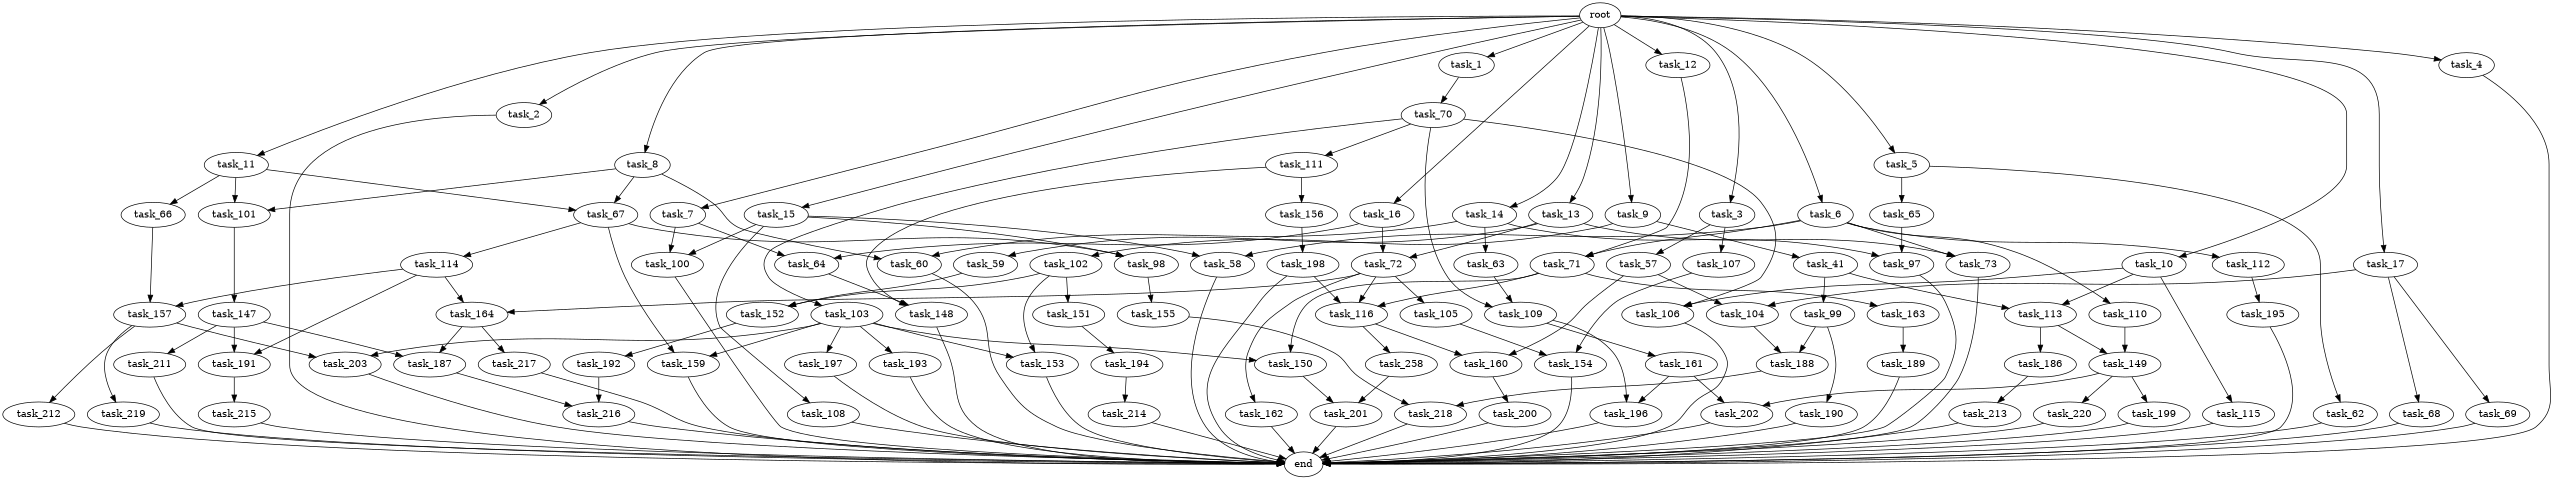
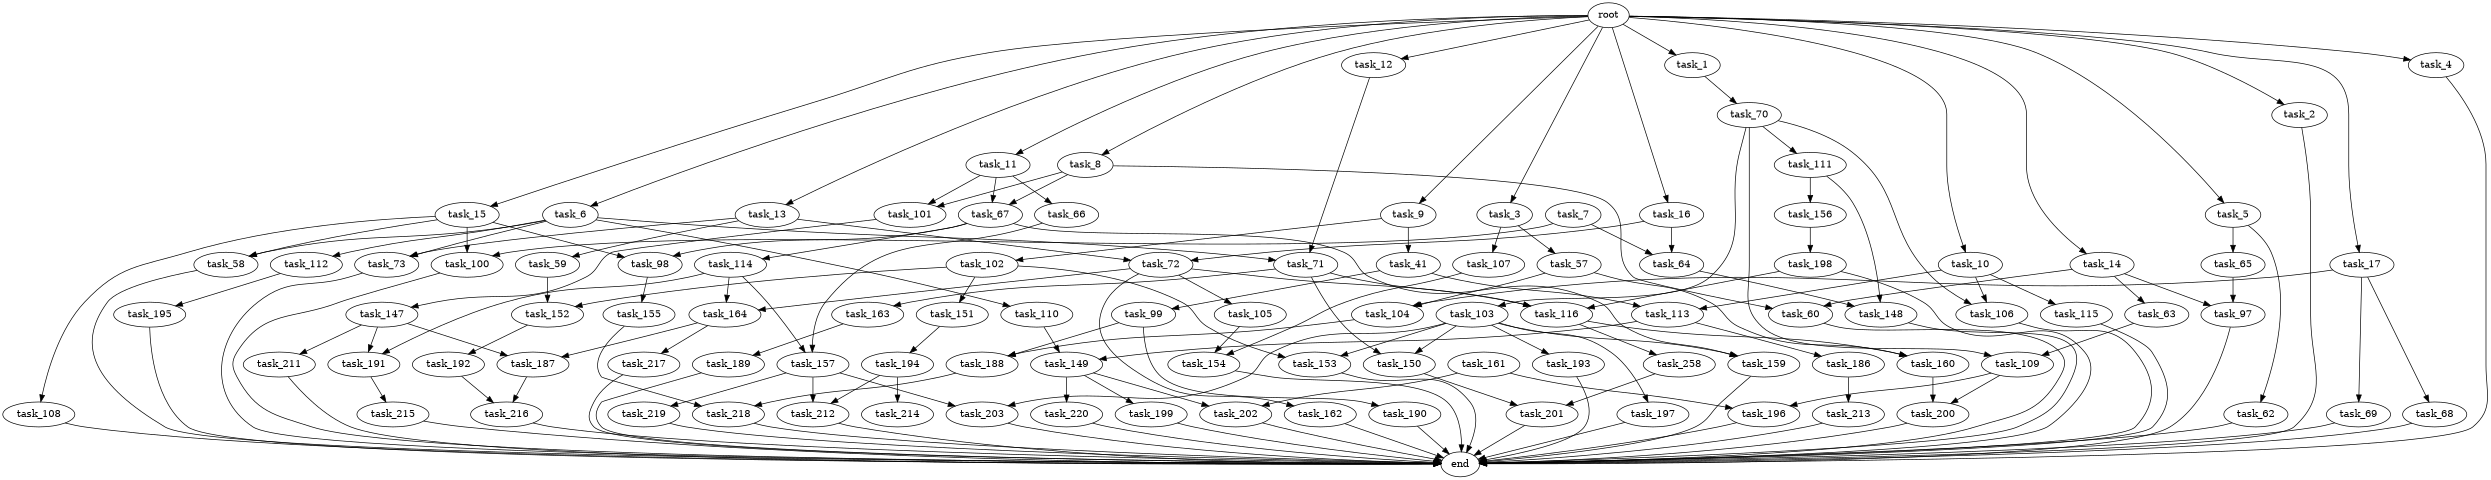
  digraph {
    fontname="DejaVu Serif"
    node [fontname="DejaVu Serif"]
    edge [fontname="DejaVu Serif"]
    task_214
    end
    task_58
    task_8
    task_101
    task_67
    task_60
    task_147
    task_98
    task_114
    task_159
    task_191
    task_187
    task_211
    task_108
    task_97
    task_215
    task_15
    task_100
    task_155
    task_105
    task_154
    task_195
    task_73
    task_16
    task_72
    task_64
    task_162
    task_116
    task_164
    task_148
    task_110
    task_149
    task_202
    task_220
    task_199
    n37 [label=task_258]
    task_160
    task_217
    task_201
    task_1
    task_70
    task_106
    task_109
    task_103
    task_111
    task_200
    task_11
    task_66
    task_157
    task_156
    task_198
    task_62
    task_107
    task_2
    task_10
    task_115
    task_113
    task_186
    task_203
    task_212
    task_219
    task_216
    task_196
    task_161
    task_17
    task_104
    task_69
    task_68
    task_188
    task_218
    task_150
    task_194
    task_197
    task_59
    task_152
    task_192
    task_9
    task_102
    n80 [label=task_41]
    task_153
    task_151
    task_99
    task_213
    task_163
    task_189
    task_57
    task_65
    task_12
    task_71
    task_193
    task_3
    task_5
    task_190
    task_14
    task_63
    task_4
    task_112
    root
    task_6
    task_13
    task_7
-   task_214 -> end
    task_58 -> end
    task_8 -> task_101
    task_8 -> task_67
    task_8 -> task_60
    task_101 -> task_147
    task_67 -> task_98
    task_67 -> task_114
    task_67 -> task_159
    task_60 -> end
    task_147 -> task_191
    task_147 -> task_187
    task_147 -> task_211
    task_98 -> task_155
    task_114 -> task_191
    task_114 -> task_164
    task_114 -> task_157
    task_159 -> end
    task_191 -> task_215
    task_187 -> task_216
    task_211 -> end
    task_108 -> end
    task_97 -> end
    task_215 -> end
    task_15 -> task_58
    task_15 -> task_98
    task_15 -> task_108
    task_15 -> task_100
    task_100 -> end
    task_155 -> task_218
    task_105 -> task_154
    task_154 -> end
    task_195 -> end
    task_73 -> end
    task_16 -> task_72
    task_16 -> task_64
    task_72 -> task_105
    task_72 -> task_162
    task_72 -> task_116
    task_72 -> task_164
    task_64 -> task_148
    task_162 -> end
    task_116 -> n37
    task_116 -> task_160
    task_164 -> task_187
    task_164 -> task_217
    task_148 -> end
    task_110 -> task_149
    task_149 -> task_202
    task_149 -> task_220
    task_149 -> task_199
    task_202 -> end
    task_220 -> end
    task_199 -> end
    n37 -> task_201
    task_160 -> task_200
    task_217 -> end
    task_201 -> end
    task_1 -> task_70
    task_70 -> task_106
    task_70 -> task_109
    task_70 -> task_103
    task_70 -> task_111
    task_106 -> end
    task_109 -> task_196
-   task_109 -> task_161
+   task_109 -> task_200
    task_103 -> task_159
    task_103 -> task_203
    task_103 -> task_150
    task_103 -> task_197
    task_103 -> task_153
    task_103 -> task_193
    task_111 -> task_148
    task_111 -> task_156
    task_200 -> end
    task_11 -> task_101
    task_11 -> task_67
    task_11 -> task_66
    task_66 -> task_157
    task_157 -> task_203
    task_157 -> task_212
    task_157 -> task_219
    task_156 -> task_198
    task_198 -> end
    task_198 -> task_116
    task_62 -> end
    task_107 -> task_154
    task_2 -> end
    task_10 -> task_106
    task_10 -> task_115
    task_10 -> task_113
    task_115 -> end
    task_113 -> task_149
    task_113 -> task_186
    task_186 -> task_213
    task_203 -> end
    task_212 -> end
    task_219 -> end
    task_216 -> end
    task_196 -> end
    task_161 -> task_202
    task_161 -> task_196
    task_17 -> task_104
    task_17 -> task_69
    task_17 -> task_68
    task_104 -> task_188
    task_69 -> end
    task_68 -> end
    task_188 -> task_218
    task_218 -> end
    task_150 -> task_201
    task_194 -> task_214
+   task_194 -> task_212
    task_197 -> end
    task_59 -> task_152
    task_152 -> task_192
    task_192 -> task_216
    task_9 -> task_102
    task_9 -> n80
    task_102 -> task_152
    task_102 -> task_153
    task_102 -> task_151
    n80 -> task_113
    n80 -> task_99
    task_153 -> end
    task_151 -> task_194
    task_99 -> task_188
    task_99 -> task_190
    task_213 -> end
    task_163 -> task_189
    task_189 -> end
    task_57 -> task_160
    task_57 -> task_104
    task_65 -> task_97
    task_12 -> task_71
    task_71 -> task_116
    task_71 -> task_150
    task_71 -> task_163
    task_193 -> end
    task_3 -> task_107
    task_3 -> task_57
    task_5 -> task_62
    task_5 -> task_65
    task_190 -> end
    task_14 -> task_60
    task_14 -> task_97
    task_14 -> task_63
    task_63 -> task_109
    task_4 -> end
    task_112 -> task_195
    root -> task_8
    root -> task_15
    root -> task_16
    root -> task_1
    root -> task_11
    root -> task_2
    root -> task_10
    root -> task_17
    root -> task_9
    root -> task_12
    root -> task_3
    root -> task_5
    root -> task_14
    root -> task_4
    root -> task_6
    root -> task_13
-   root -> task_7
    task_6 -> task_58
    task_6 -> task_73
    task_6 -> task_110
    task_6 -> task_71
    task_6 -> task_112
    task_13 -> task_73
    task_13 -> task_72
    task_13 -> task_59
    task_7 -> task_100
    task_7 -> task_64
  }
